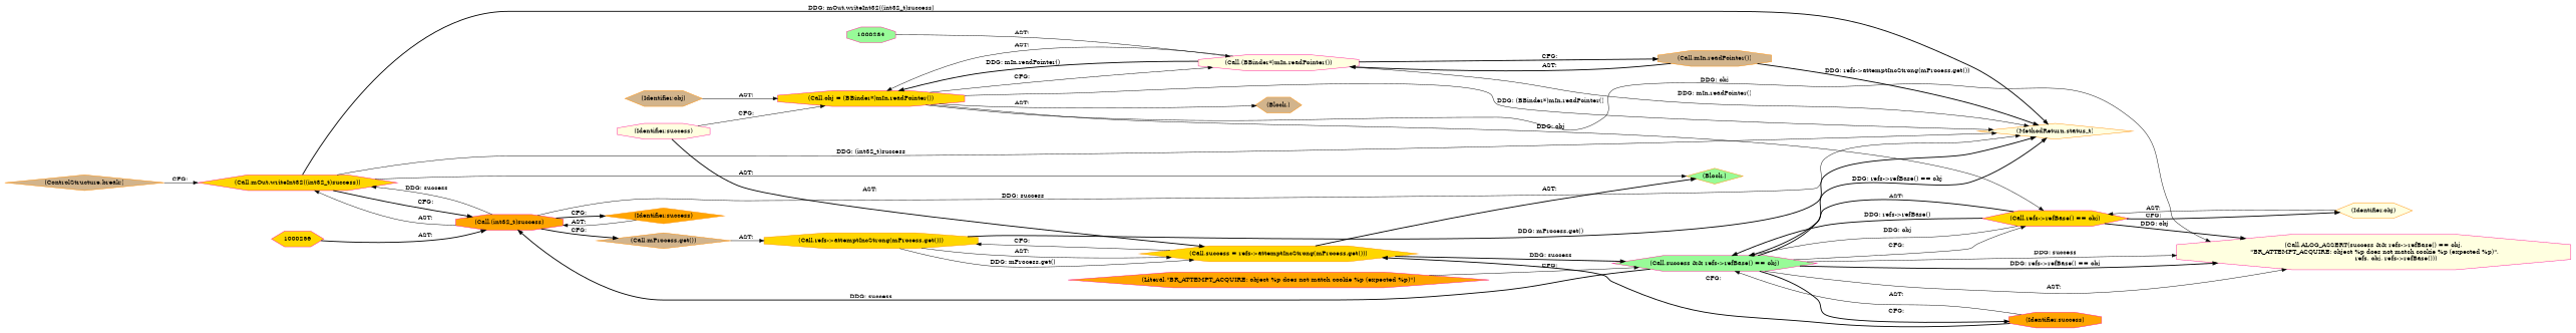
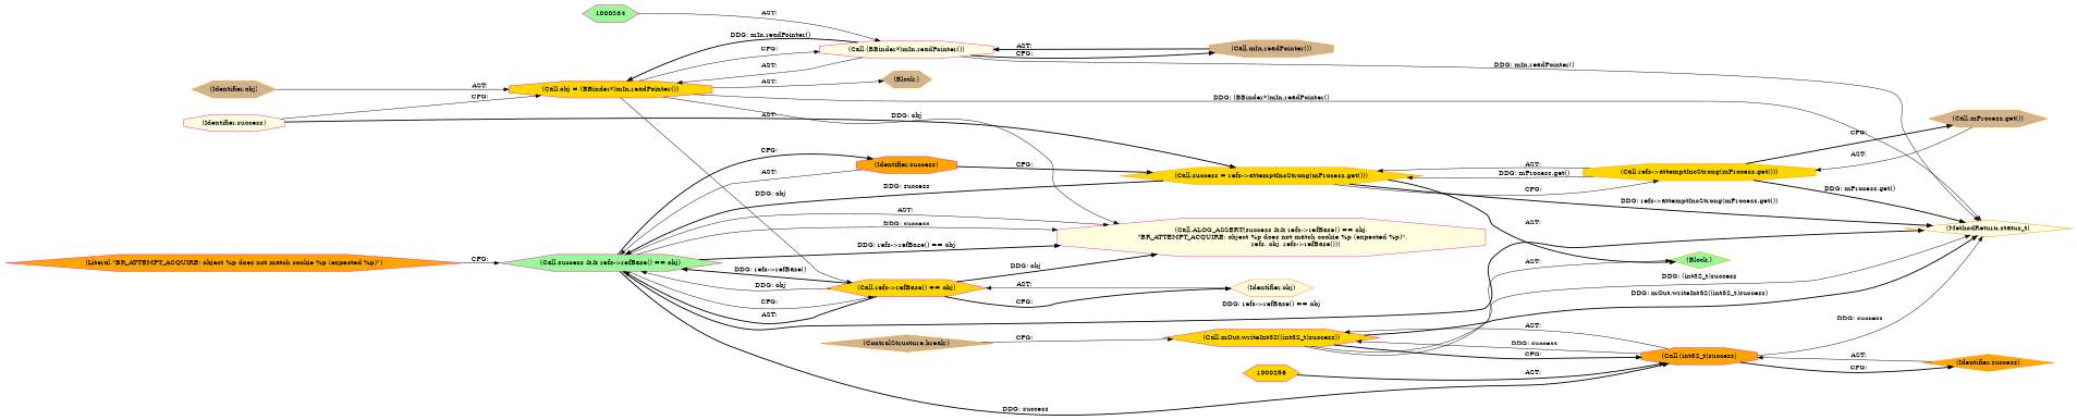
  digraph {
    rankdir=LR
    node [color=deeppink fillcolor=gold shape=hexagon style=filled]
    edge [style=solid]
    n1 [label="(Call,mOut.writeInt32((int32_t)success))"]
    n2 [fillcolor=orange label="(Call,(int32_t)success)" shape=octagon]
    n3 [color=darkorange fillcolor=lightyellow label="(MethodReturn,status_t)" shape=diamond]
    n4 [color=darkorange fillcolor=palegreen label="(Block,)" shape=diamond]
    n5 [color=darkorange fillcolor=orange label="(Identifier,success)" shape=diamond]
    n6 [fillcolor=palegreen label="(Call,success && refs->refBase() == obj)"]
    n7 [label="(Call,refs->refBase() == obj)"]
    n8 [fillcolor=lightyellow label="(Call,ALOG_ASSERT(success && refs->refBase() == obj,\n \"BR_ATTEMPT_ACQUIRE: object %p does not match cookie %p (expected %p)\",\n                       refs, obj, refs->refBase()))" shape=octagon]
    n9 [fillcolor=orange label="(Identifier,success)" shape=octagon]
    n10 [color=darkorange fillcolor=lightyellow label="(Identifier,obj)"]
    n11 [color=darkorange label="(Call,success = refs->attemptIncStrong(mProcess.get()))"]
    n12 [color=darkorange label="(Call,refs->attemptIncStrong(mProcess.get()))" shape=octagon]
-   n13 [color=darkorange fillcolor=tan label="(Call,mProcess.get())" shape=diamond]
+   n13 [color=darkorange fillcolor=tan label="(Call,mProcess.get())"]
    n14 [label="(Call,obj = (BBinder*)mIn.readPointer())" shape=octagon]
    n15 [fillcolor=lightyellow label="(Call,(BBinder*)mIn.readPointer())" shape=octagon]
    n16 [color=darkorange fillcolor=tan label="(Block,)"]
    n17 [color=darkorange fillcolor=tan label="(Call,mIn.readPointer())" shape=octagon]
    n18 [color=darkorange fillcolor=tan label="(Identifier,obj)"]
    n19 [color=darkorange fillcolor=tan label="(ControlStructure,break;)" shape=diamond]
    n20 [fillcolor=orange label="(Literal,\"BR_ATTEMPT_ACQUIRE: object %p does not match cookie %p (expected %p)\")"]
    n21 [fillcolor=lightyellow label="(Identifier,success)" shape=octagon]
    1000256
-   1000234 [fillcolor=palegreen shape=octagon]
+   1000234 [fillcolor=palegreen]
    n1 -> n2 [label="CFG: " style=bold]
    n1 -> n3 [label="DDG: (int32_t)success"]
    n1 -> n3 [label="DDG: mOut.writeInt32((int32_t)success)" style=bold]
    n1 -> n4 [label="AST: "]
    n2 -> n1 [label="AST: "]
    n2 -> n1 [label="DDG: success"]
    n2 -> n3 [label="DDG: success"]
    n2 -> n5 [label="CFG: " style=bold]
    n5 -> n2 [label="AST: "]
    n6 -> n2 [label="DDG: success" style=bold]
    n6 -> n3 [label="DDG: refs->refBase() == obj" style=bold]
    n6 -> n7 [label="CFG: "]
    n6 -> n8 [label="AST: "]
    n6 -> n8 [label="DDG: success"]
    n6 -> n8 [label="DDG: refs->refBase() == obj" style=bold]
    n6 -> n9 [label="CFG: " style=bold]
    n7 -> n6 [label="AST: " style=bold]
    n7 -> n6 [label="DDG: refs->refBase()" style=bold]
    n7 -> n6 [label="DDG: obj"]
    n7 -> n8 [label="DDG: obj" style=bold]
    n7 -> n10 [label="CFG: " style=bold]
    n9 -> n6 [label="AST: "]
    n9 -> n11 [label="CFG: " style=bold]
    n10 -> n7 [label="AST: "]
-   n17 -> n3 [label="DDG: refs->attemptIncStrong(mProcess.get())" style=bold]
+   n11 -> n3 [label="DDG: refs->attemptIncStrong(mProcess.get())" style=bold]
    n11 -> n4 [label="AST: " style=bold]
    n11 -> n6 [label="DDG: success" style=bold]
    n11 -> n12 [label="CFG: "]
    n12 -> n3 [label="DDG: mProcess.get()" style=bold]
    n12 -> n11 [label="AST: "]
    n12 -> n11 [label="DDG: mProcess.get()"]
-   n2 -> n13 [label="CFG: " style=bold]
+   n12 -> n13 [label="CFG: " style=bold]
    n13 -> n12 [label="AST: "]
    n14 -> n3 [label="DDG: (BBinder*)mIn.readPointer()"]
    n14 -> n7 [label="DDG: obj"]
    n14 -> n8 [label="DDG: obj"]
    n14 -> n15 [label="CFG: "]
    n14 -> n16 [label="AST: "]
    n15 -> n3 [label="DDG: mIn.readPointer()"]
    n15 -> n14 [label="AST: "]
    n15 -> n14 [label="DDG: mIn.readPointer()" style=bold]
    n15 -> n17 [label="CFG: " style=bold]
    n17 -> n15 [label="AST: " style=bold]
    n18 -> n14 [label="AST: "]
    n19 -> n1 [label="CFG: "]
    n20 -> n6 [label="CFG: "]
    n21 -> n11 [label="AST: " style=bold]
    n21 -> n14 [label="CFG: "]
    1000256 -> n2 [label="AST: " style=bold]
    1000234 -> n15 [label="AST: "]
  }
